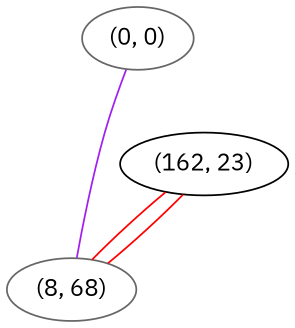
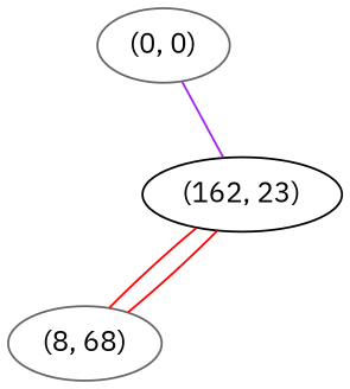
  graph {
    fontname="IBM Plex Sans"
    node [color=gray40 fontname="IBM Plex Sans"]
    edge [color=red fontname="IBM Plex Sans" weight=1]
    "(0, 0)"
    "(8, 68)"
    n3 [color=black label="(162, 23)"]
-   "(0, 0)" -- "(8, 68)" [color=purple weight=4]
+   "(0, 0)" -- n3 [color=purple weight=4]
    n3 -- "(8, 68)"
    n3 -- "(8, 68)"
  }
